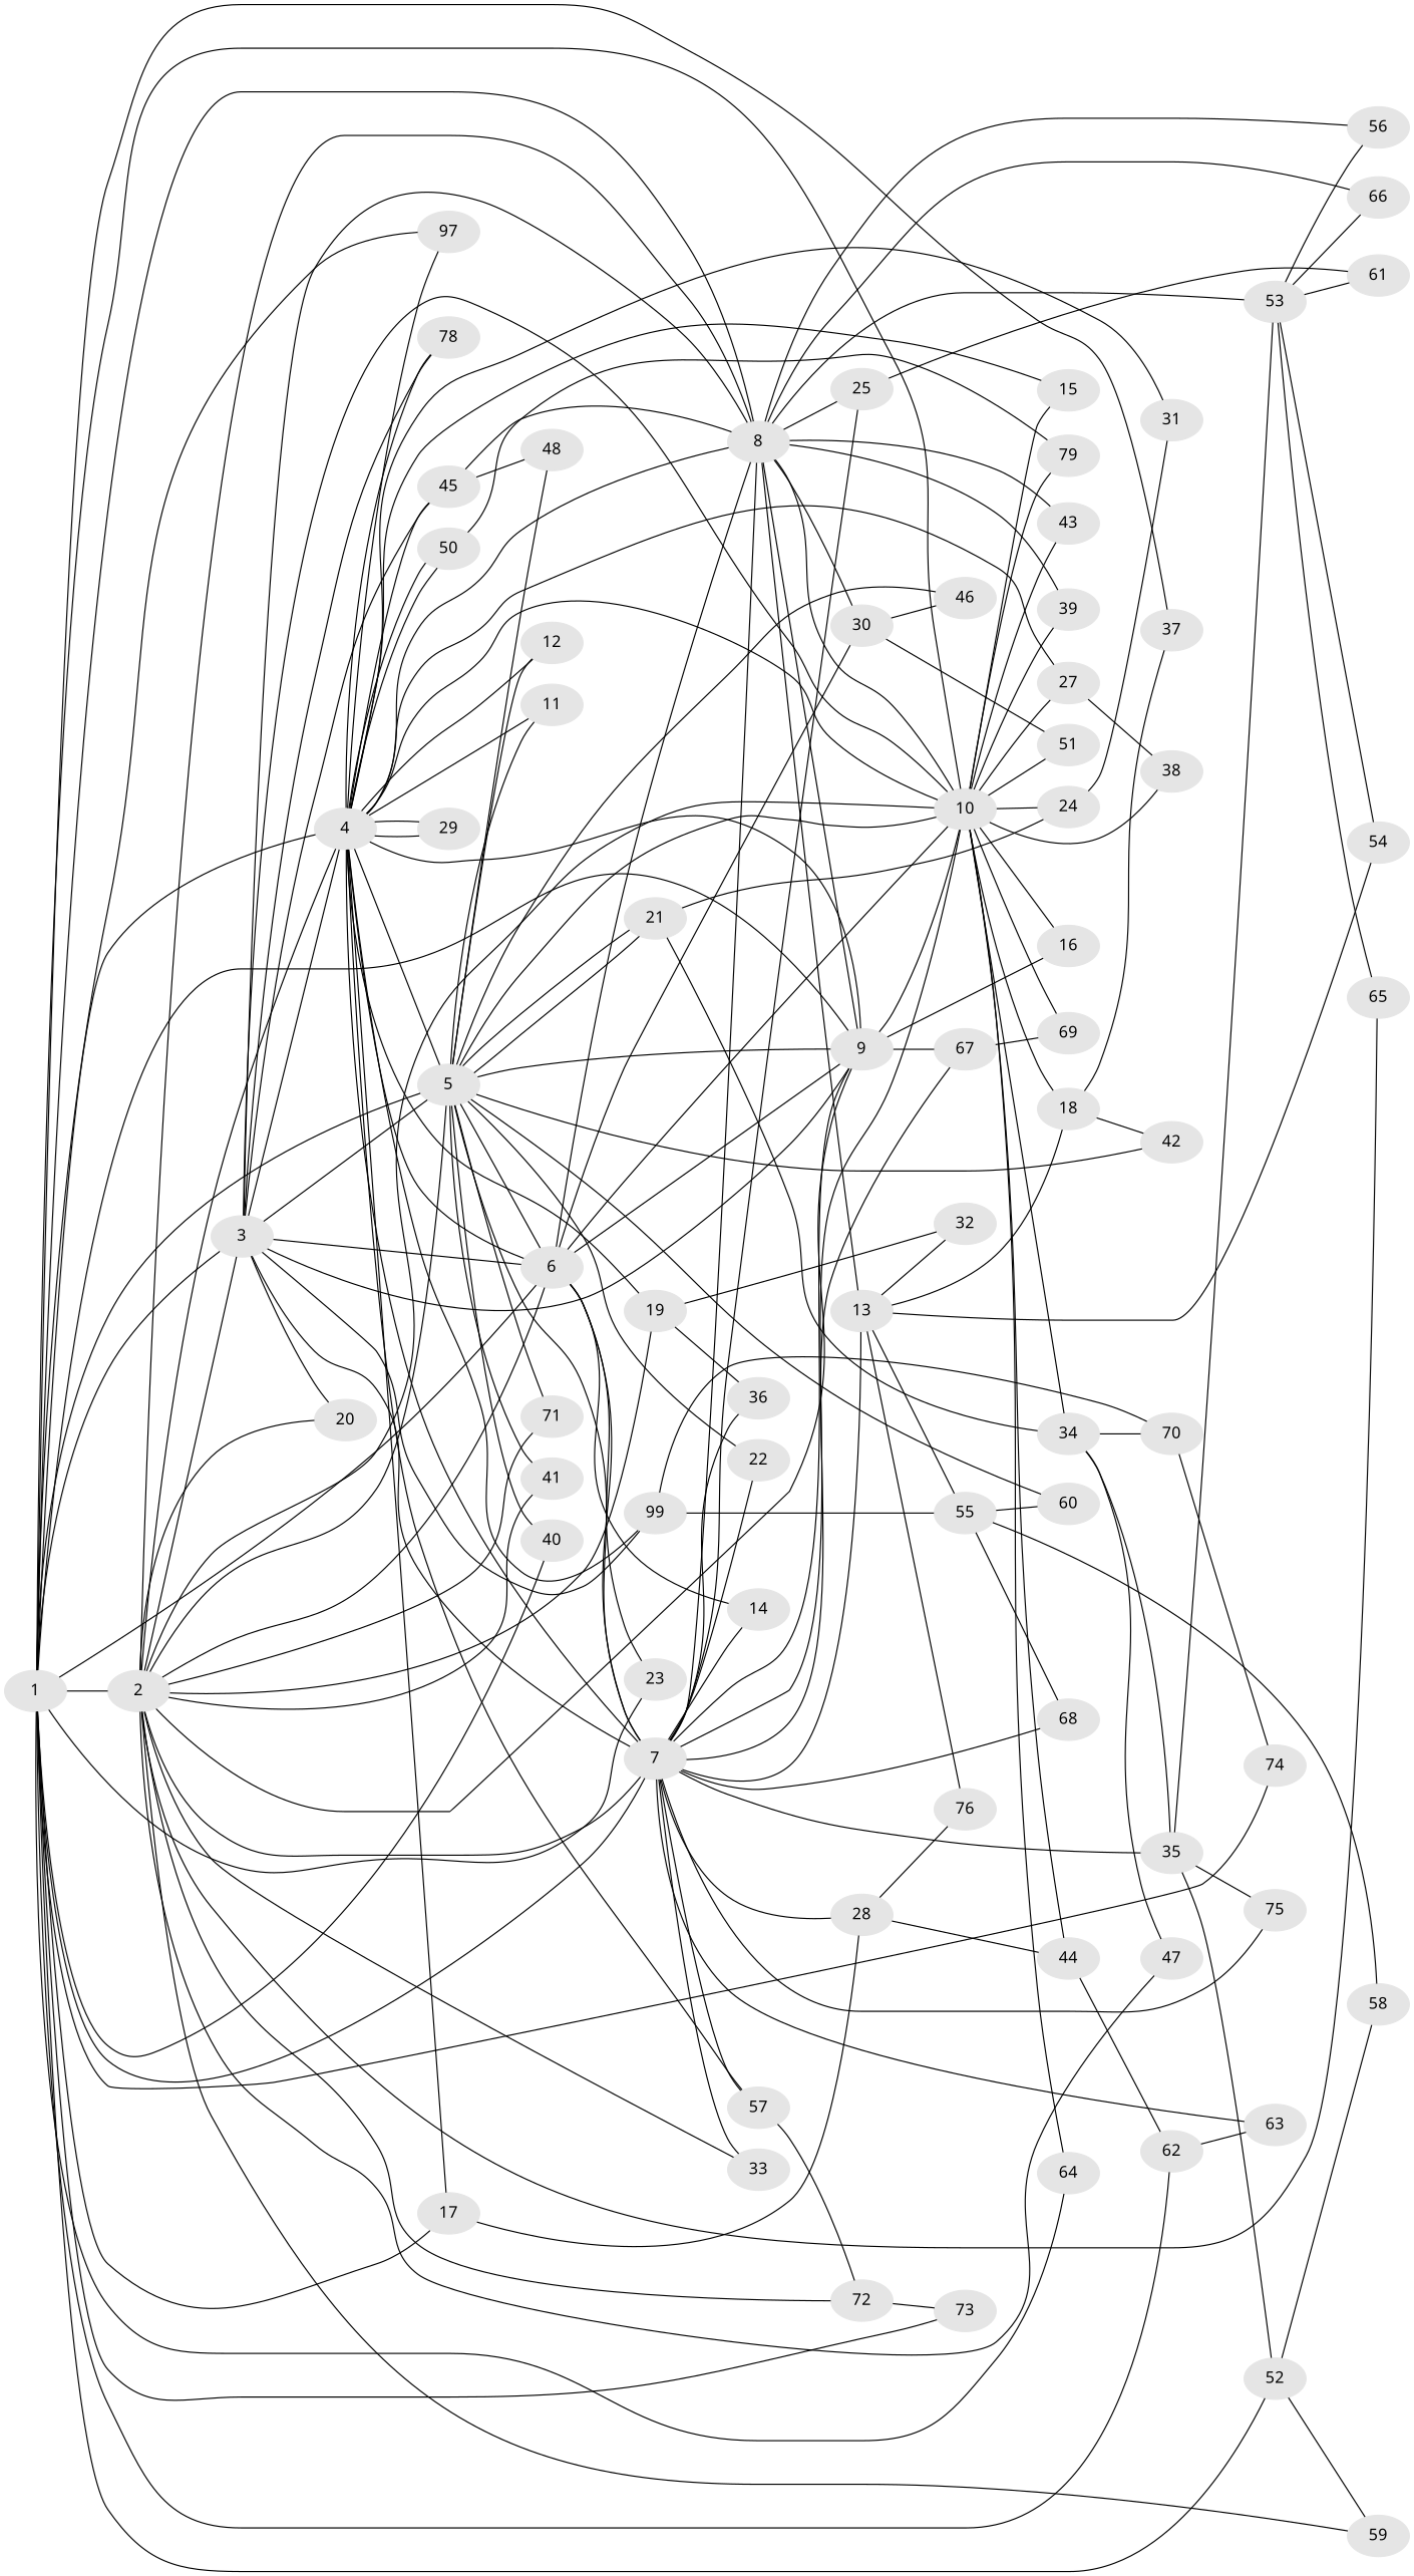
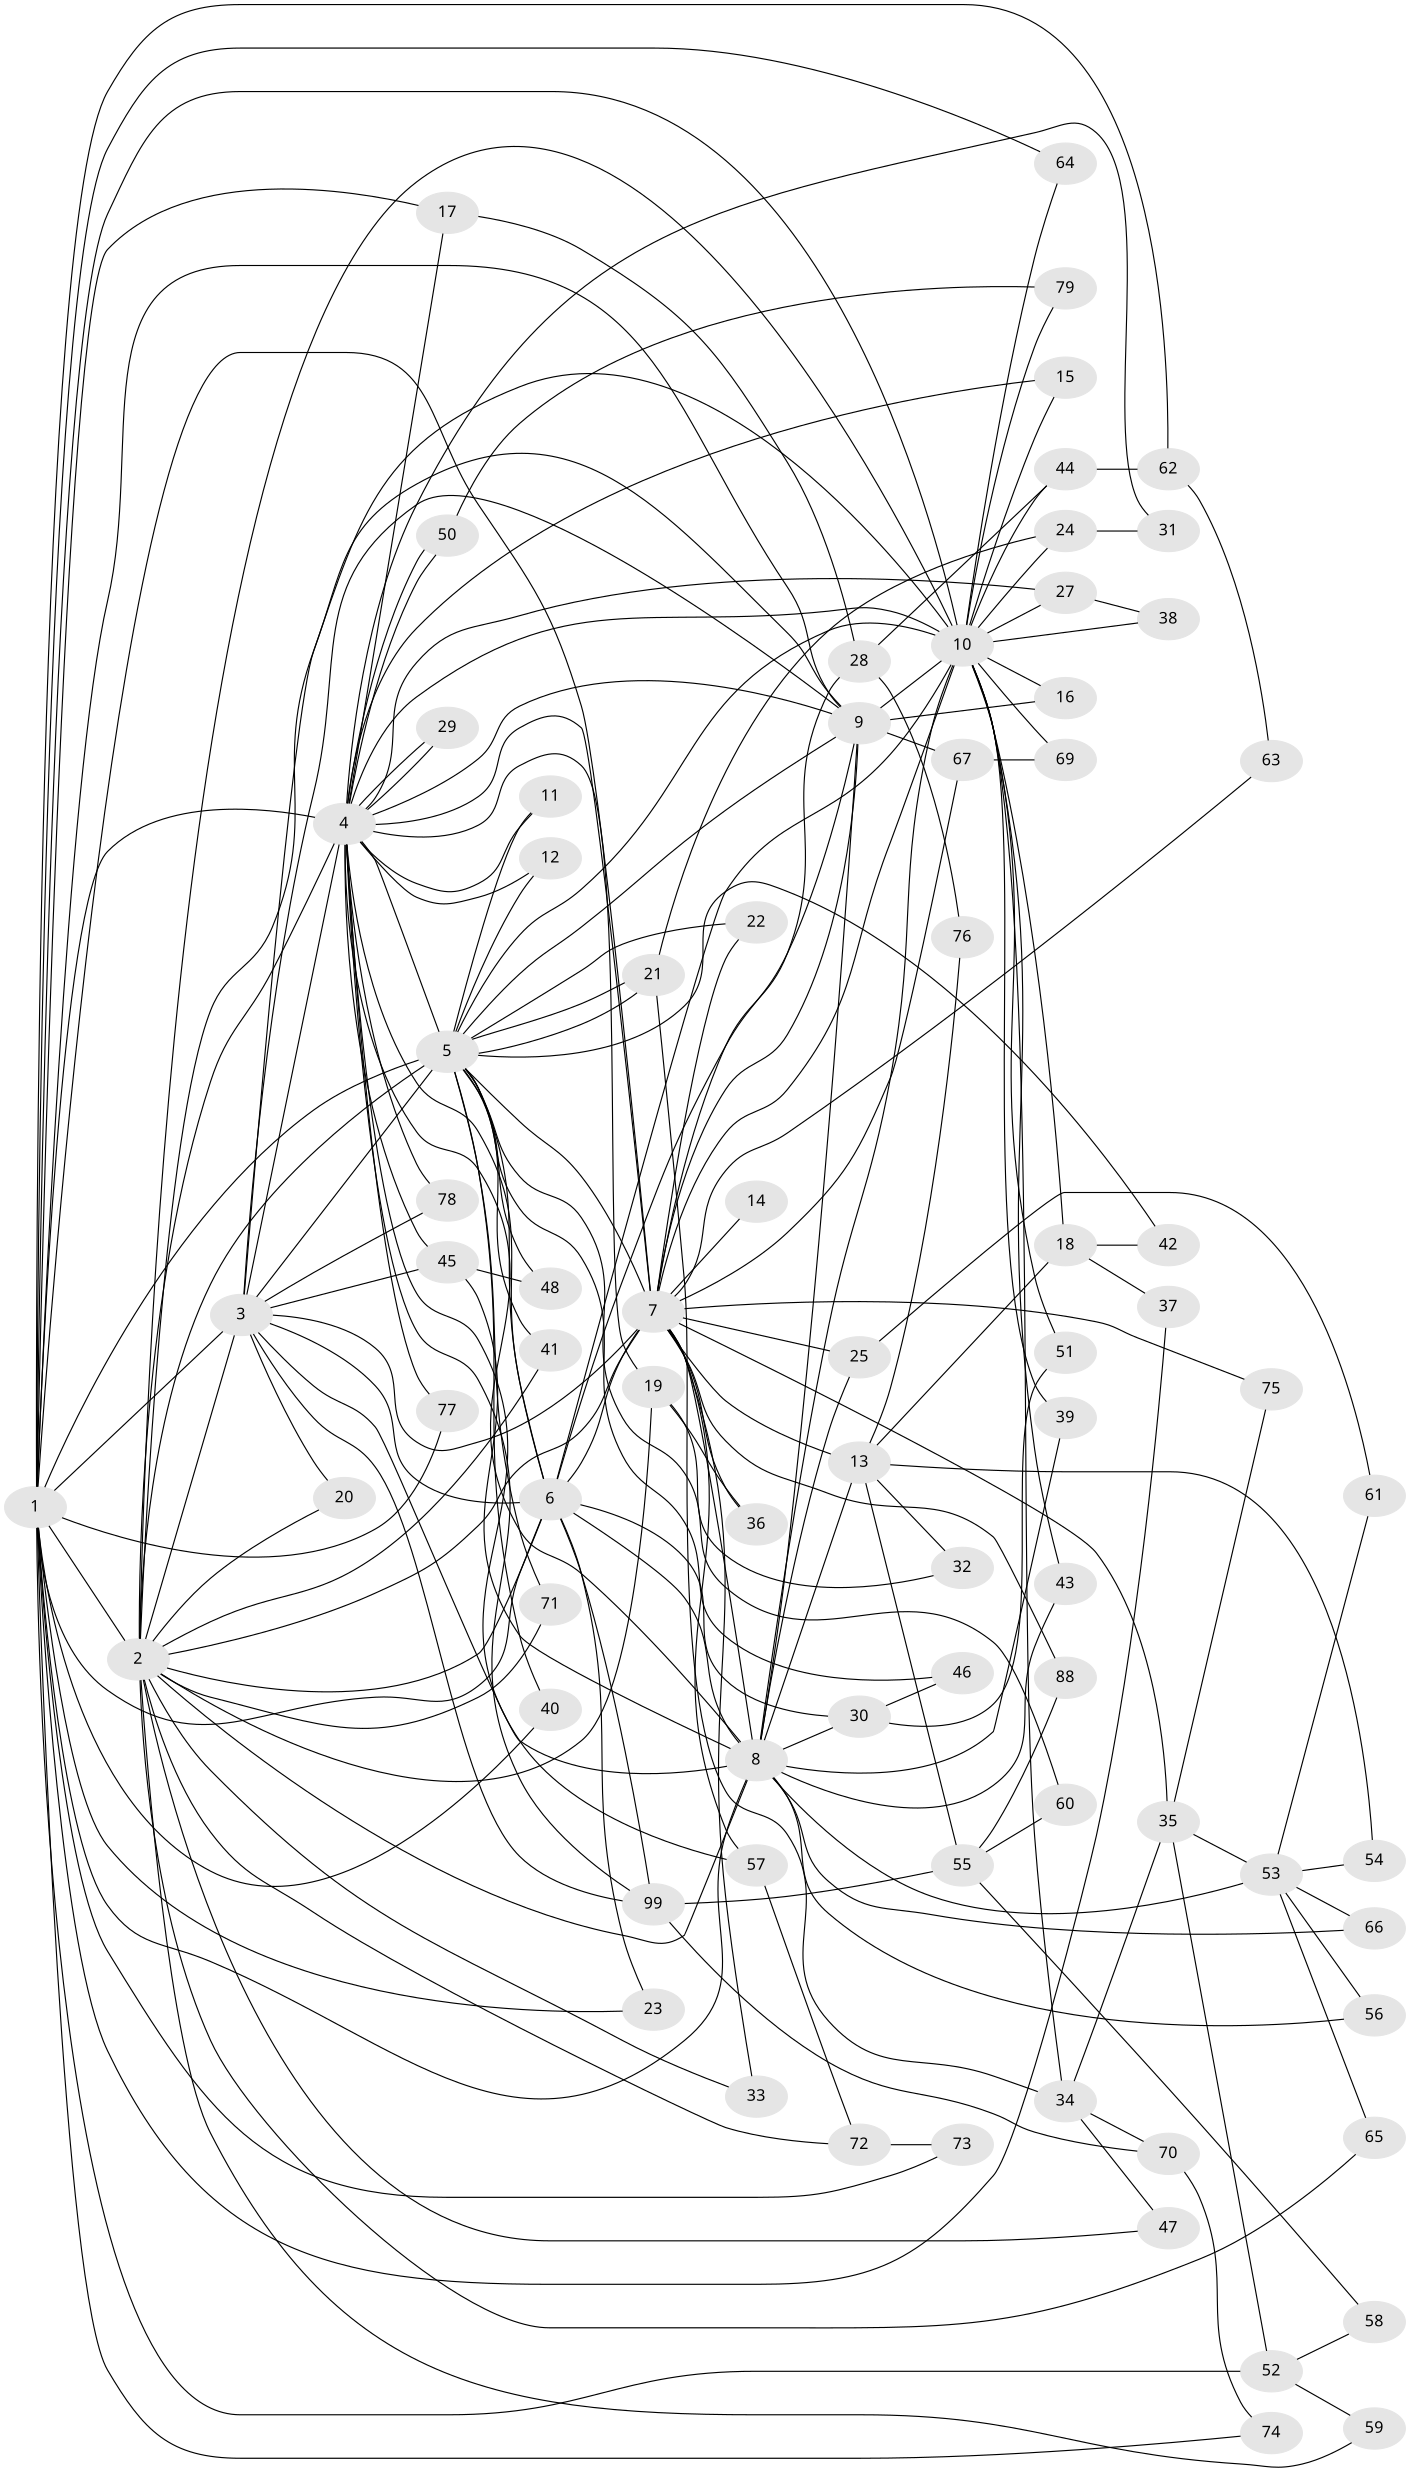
  graph {
    fontname="Noto Sans"
    rankdir=LR
    node [color=gray90 fontname="Noto Sans" style=filled]
    edge [fontname="Noto Sans"]
    1
    2
    3
    4
    5
    6
    7
    8
    9
    10
    17
    23
    37
    40
    52
    62
    64
    73
    74
-   77 [label=97]
+   77
    19
    20
    33
    41
    47
    59
    65
    71
    72
    45
    n31 [label=99]
    78
    11
    12
    15
    27
    29
    31
    50
    57
    21
    22
    42
    46
    48
    60
    14
    30
    13
    25
    28
    35
    36
    63
    67
-   68
+   68 [label=88]
    75
    39
    43
    53
    56
    66
    16
    18
    24
    34
    38
    44
    51
    69
    79
    58
    32
    55
    70
    54
    76
    61
    1 -- 2
    1 -- 3
    1 -- 4
    1 -- 5
    1 -- 6
    1 -- 7
    1 -- 8
    1 -- 9
    1 -- 10
    1 -- 17
    1 -- 23
    1 -- 37
    1 -- 40
    1 -- 52
    1 -- 62
    1 -- 64
    1 -- 73
    1 -- 74
    1 -- 77
    2 -- 3
    2 -- 4
    2 -- 5
    2 -- 6
    2 -- 7
    2 -- 8
    2 -- 9
    2 -- 10
    2 -- 19
    2 -- 20
    2 -- 33
    2 -- 41
    2 -- 47
    2 -- 59
    2 -- 65
    2 -- 71
    2 -- 72
    3 -- 4
    3 -- 5
    3 -- 6
    3 -- 7
    3 -- 8
    3 -- 9
    3 -- 10
    3 -- 20
    3 -- 45
    3 -- n31
    3 -- 78
    4 -- 5
    4 -- 6
    4 -- 7
    4 -- 8
    4 -- 9
    4 -- 10
    4 -- 17
    4 -- 77
    4 -- 19
    4 -- 45
    4 -- n31
    4 -- 78
    4 -- 11
    4 -- 12
    4 -- 15
    4 -- 27
    4 -- 29
    4 -- 29
    4 -- 31
    4 -- 50
    4 -- 50
    4 -- 57
    5 -- 6
    5 -- 7
    5 -- 9
    5 -- 10
    5 -- 40
    5 -- 41
    5 -- 71
    5 -- 11
    5 -- 12
    5 -- 21
    5 -- 21
    5 -- 22
    5 -- 42
    5 -- 46
    5 -- 48
    5 -- 60
    6 -- 7
    6 -- 8
    6 -- 9
    6 -- 10
    6 -- 23
-   6 -- 14
+   6 -- n31
    6 -- 30
    7 -- 8
    7 -- 9
    7 -- 10
    7 -- 33
    7 -- 57
    7 -- 22
    7 -- 14
    7 -- 13
    7 -- 25
    7 -- 28
    7 -- 35
    7 -- 36
    7 -- 63
    7 -- 67
    7 -- 68
    7 -- 75
    8 -- 9
    8 -- 10
    8 -- 30
    8 -- 13
    8 -- 25
    8 -- 39
    8 -- 43
    8 -- 53
    8 -- 56
    8 -- 66
    9 -- 10
    9 -- 67
    9 -- 16
    10 -- 64
    10 -- 15
    10 -- 27
    10 -- 39
    10 -- 43
    10 -- 16
    10 -- 18
    10 -- 24
    10 -- 34
    10 -- 38
    10 -- 44
    10 -- 51
    10 -- 69
    10 -- 79
    17 -- 28
    52 -- 59
    52 -- 58
    62 -- 63
    19 -- 36
    19 -- 32
    72 -- 73
    45 -- 8
    45 -- 48
    n31 -- 55
    n31 -- 70
    27 -- 38
    50 -- 79
    57 -- 72
    21 -- 24
    21 -- 34
    30 -- 46
    30 -- 51
    13 -- 18
    13 -- 32
    13 -- 55
    13 -- 54
    13 -- 76
    25 -- 61
    28 -- 44
    28 -- 76
    35 -- 52
    35 -- 75
    35 -- 53
    67 -- 69
    53 -- 65
    53 -- 56
    53 -- 66
    53 -- 54
    53 -- 61
    18 -- 37
    18 -- 42
    24 -- 31
    34 -- 47
    34 -- 35
    34 -- 70
    44 -- 62
    55 -- 60
    55 -- 68
    55 -- 58
    70 -- 74
  }
